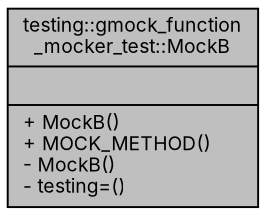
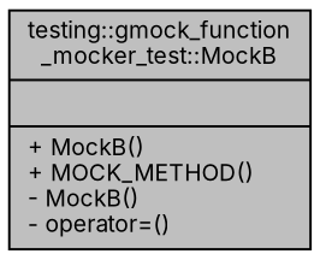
  digraph {
    fontname=Inter
-   n1 [color=black fillcolor=grey75 fontcolor=black fontname=Inter fontsize=10 height=0.2 label="{testing::gmock_function\l_mocker_test::MockB\n||+ MockB()\l+ MOCK_METHOD()\l- MockB()\l- testing=()\l}" shape=record style=filled width=0.4]
+   n1 [color=black fillcolor=grey75 fontcolor=black fontname=Inter fontsize=10 height=0.2 label="{testing::gmock_function\l_mocker_test::MockB\n||+ MockB()\l+ MOCK_METHOD()\l- MockB()\l- operator=()\l}" shape=record style=filled width=0.4]
  }
